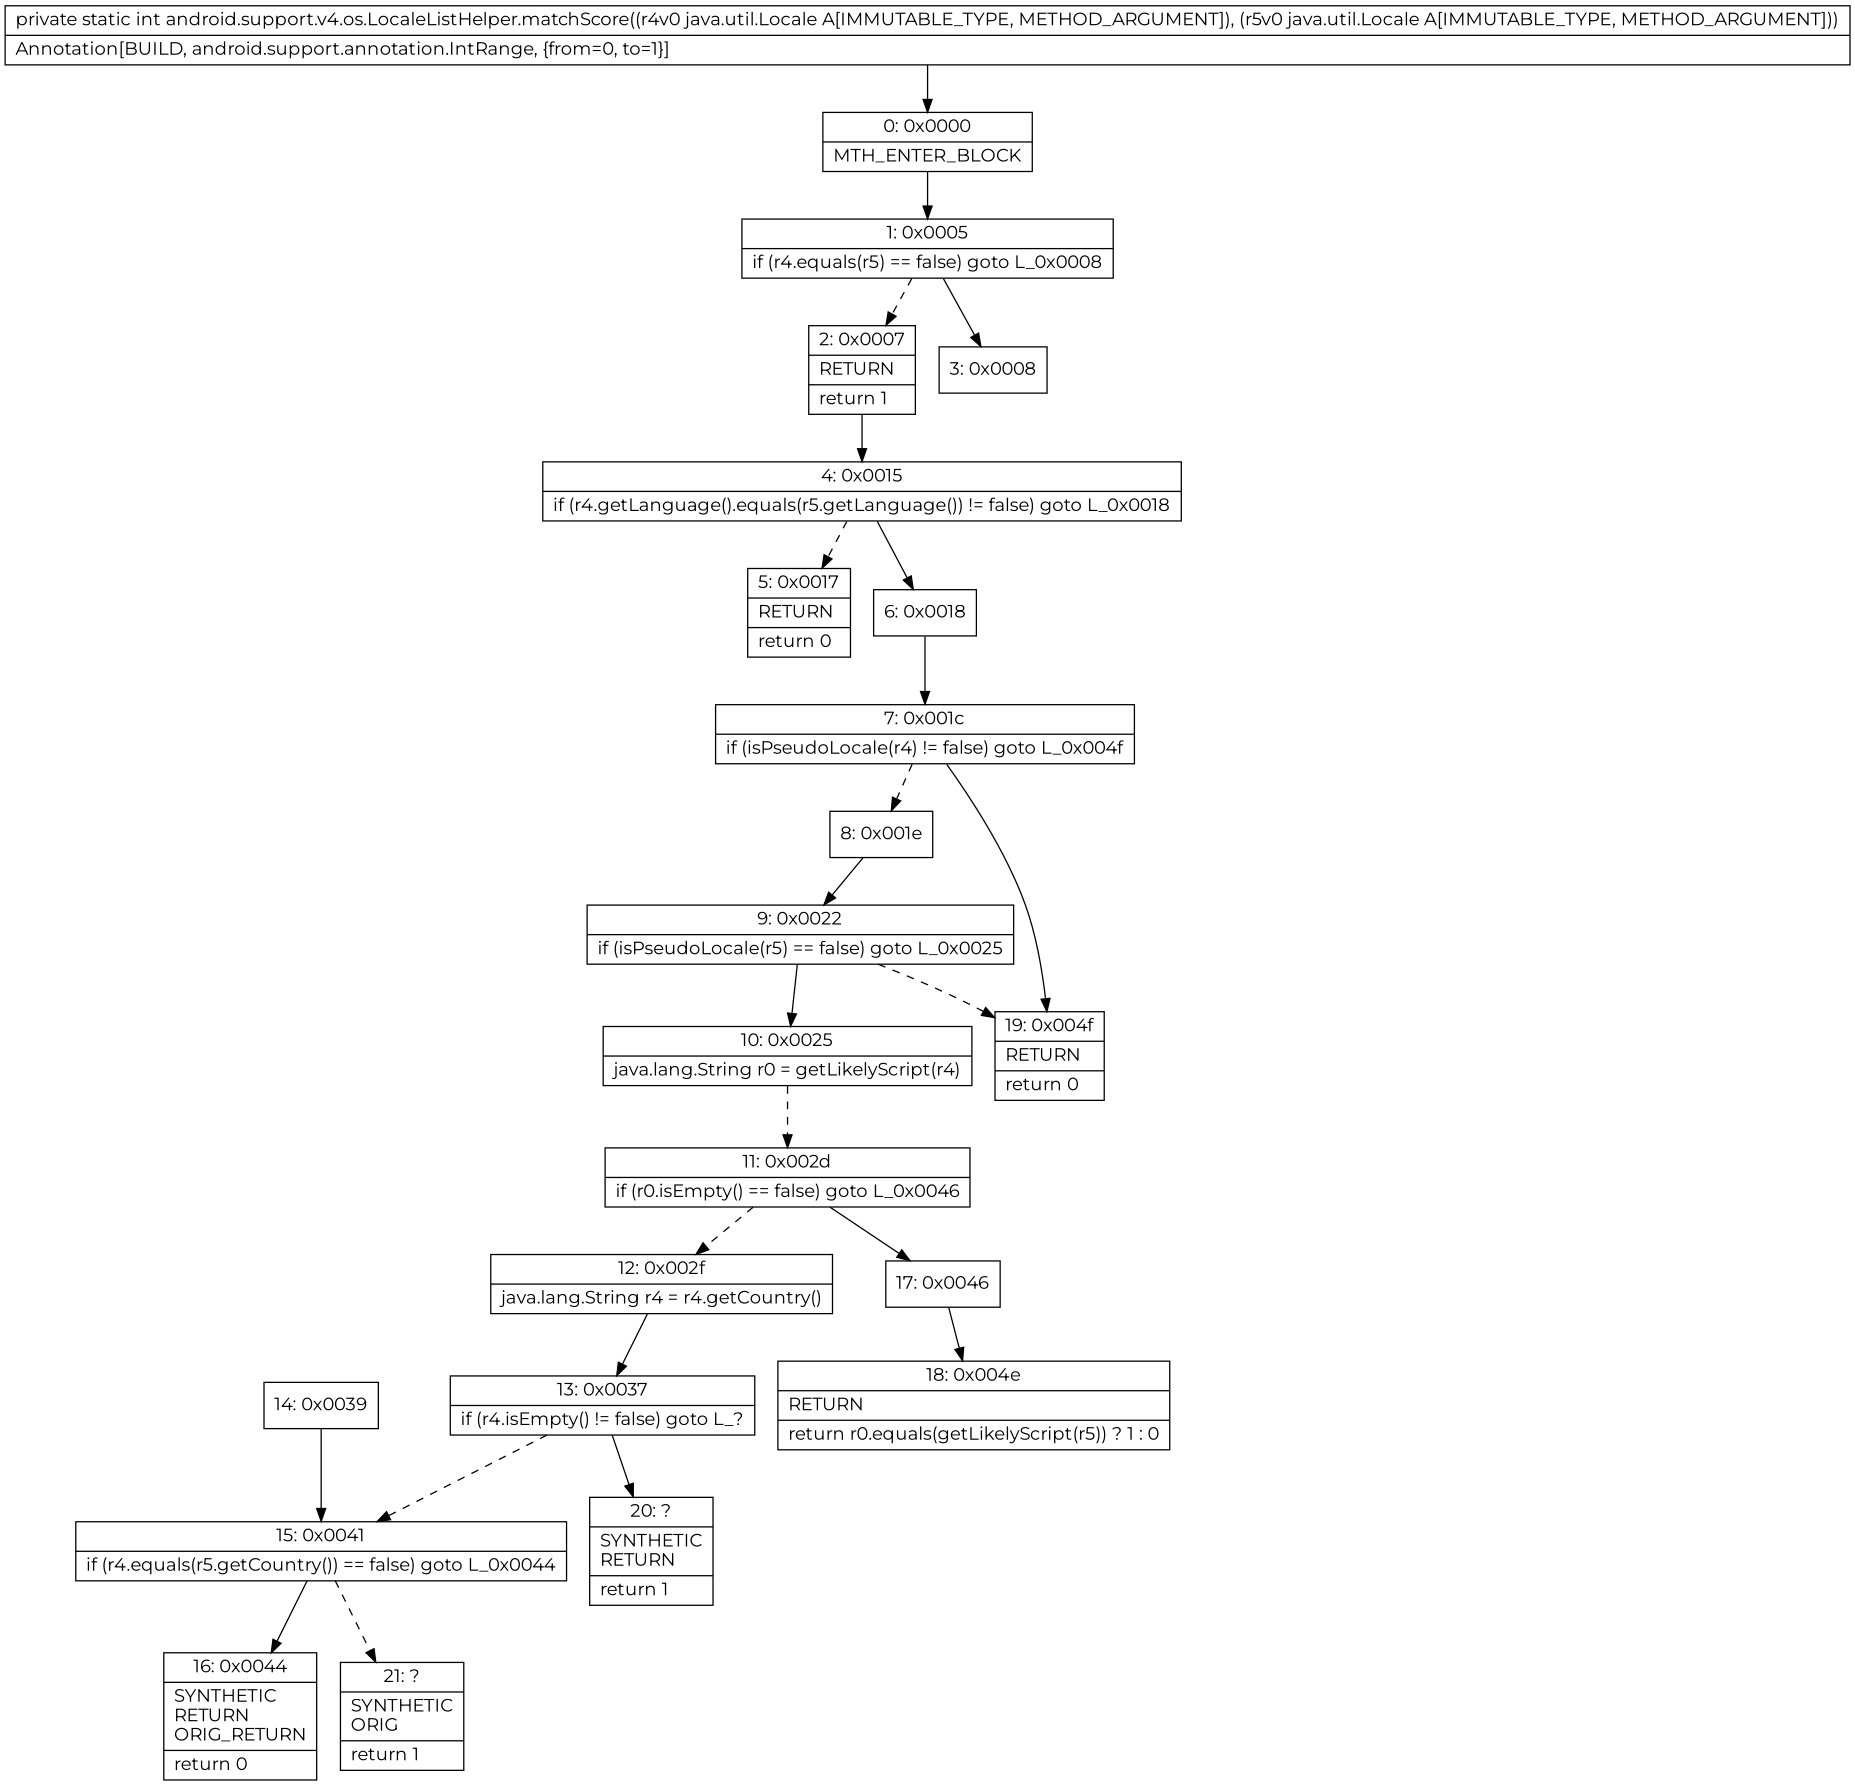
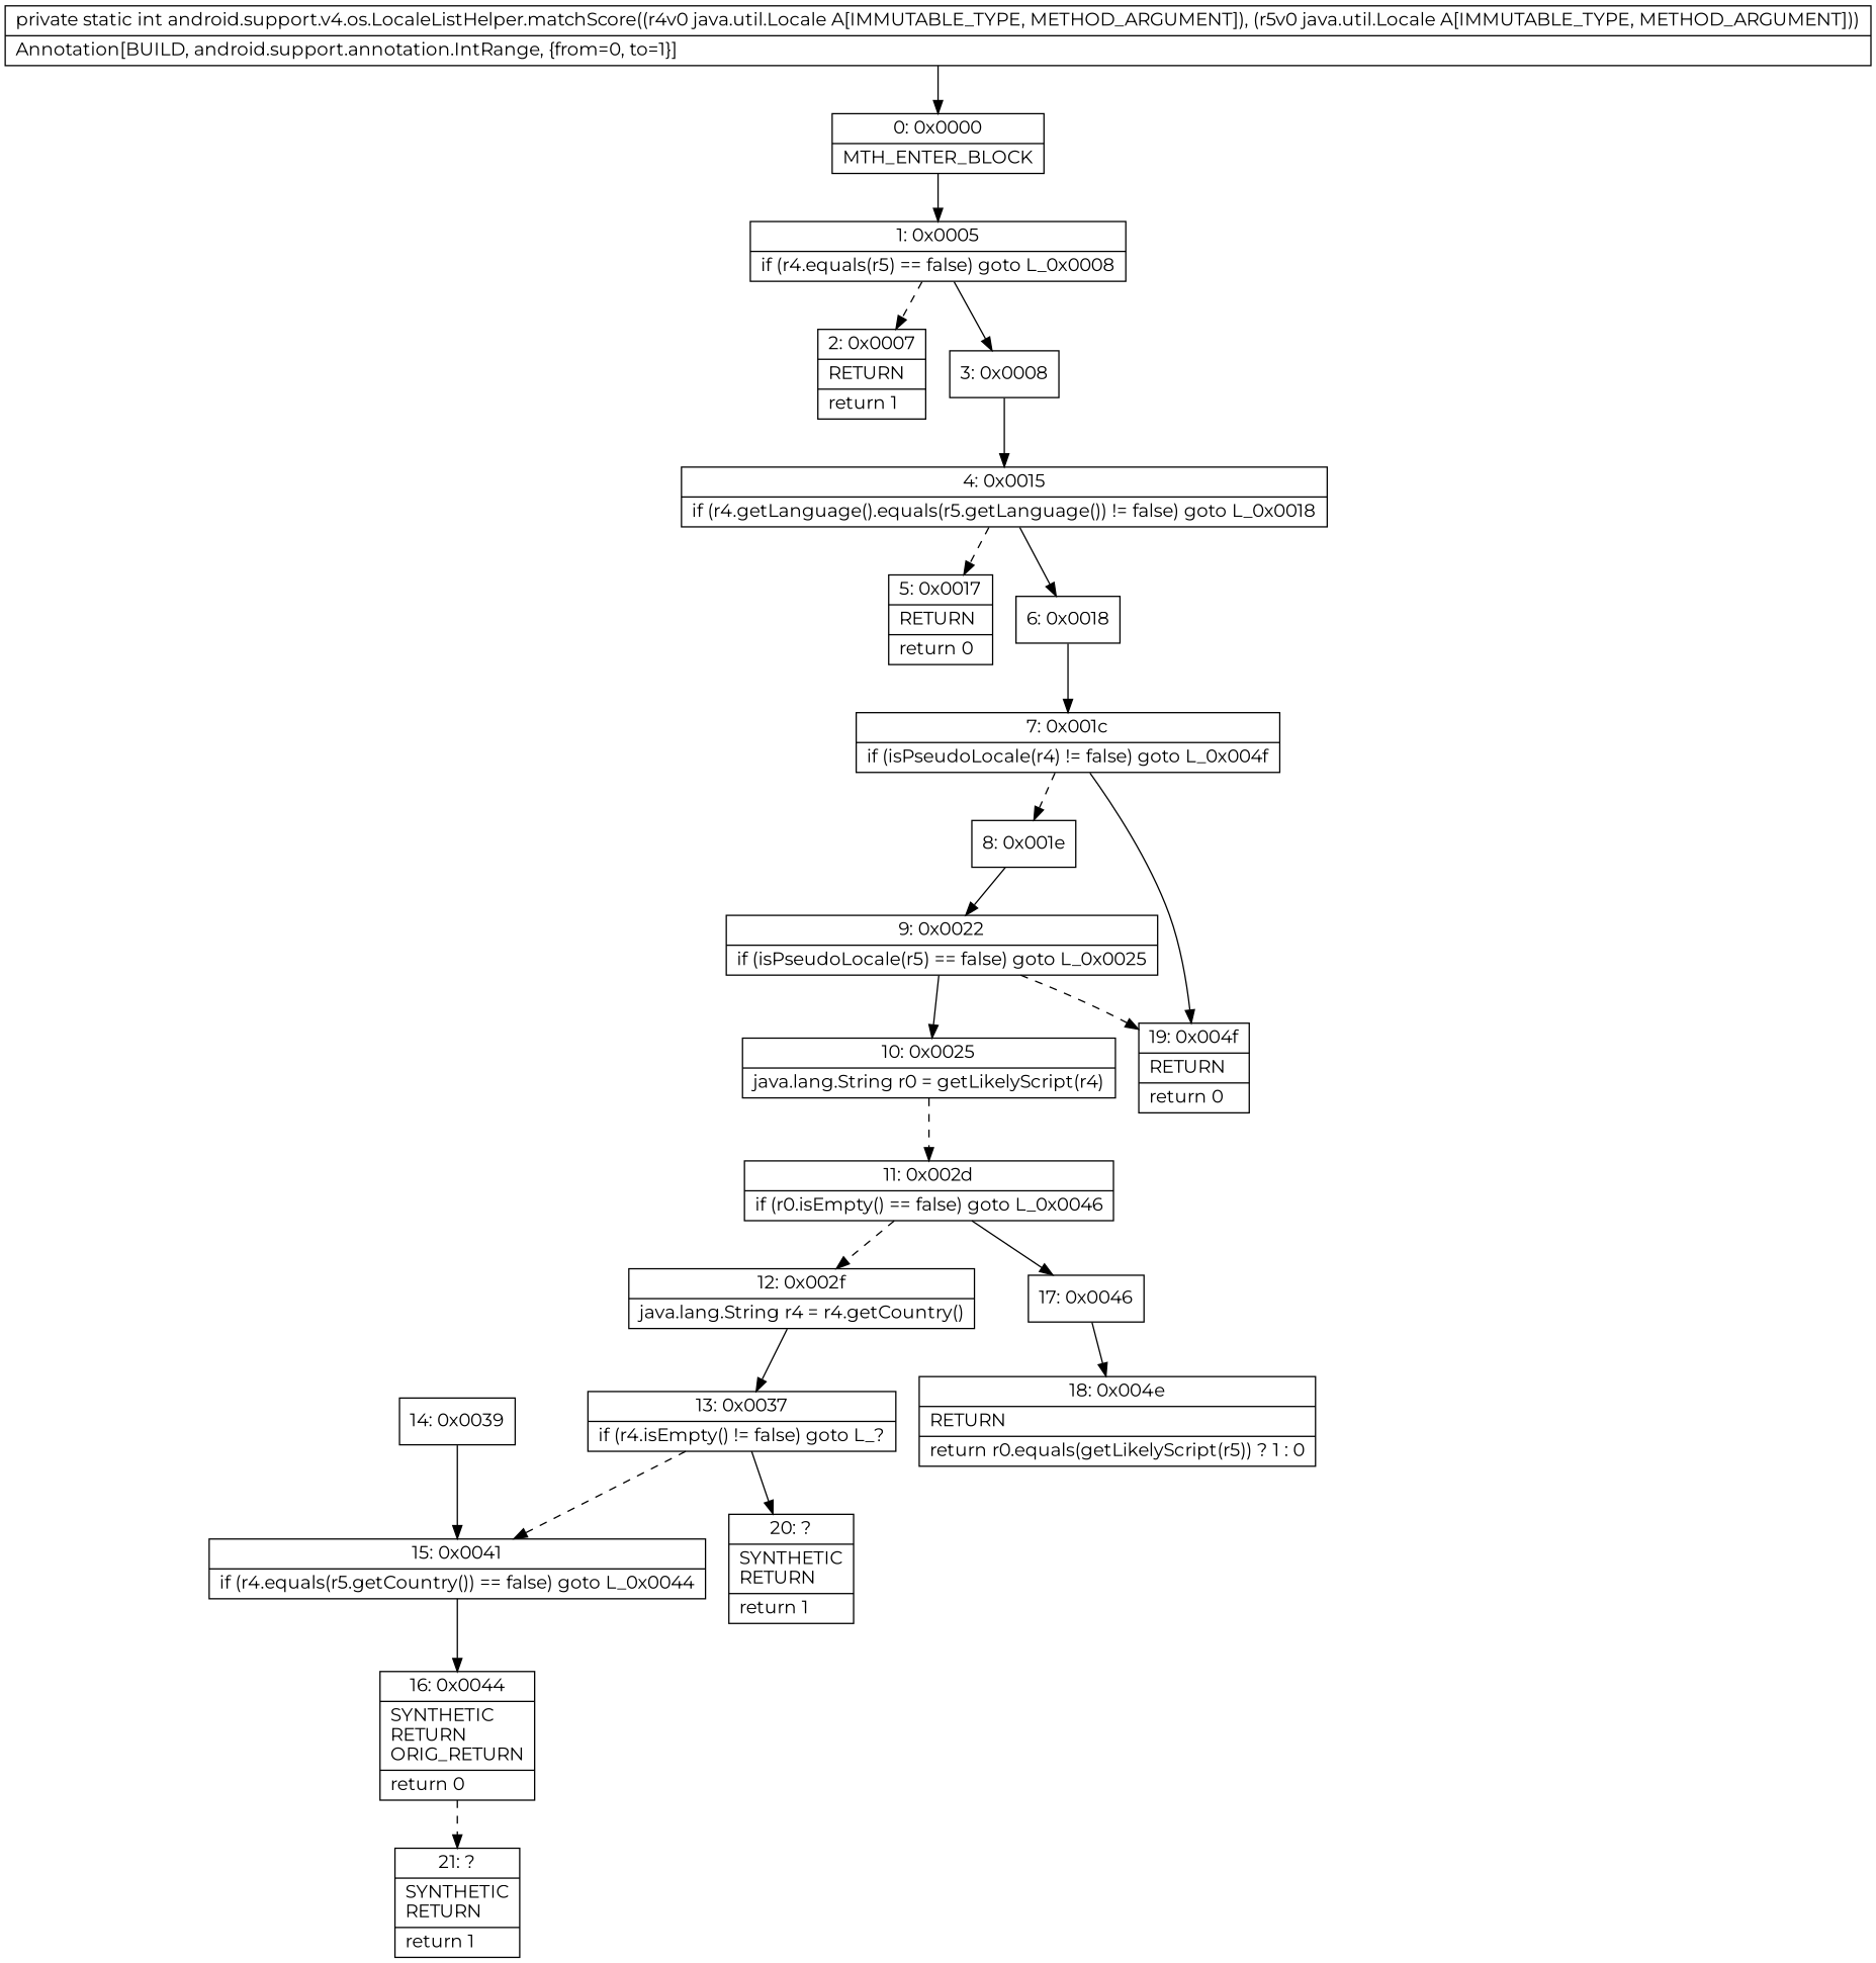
  digraph {
    fontname=Montserrat
    node [fontname=Montserrat shape=record]
    edge [fontname=Montserrat]
    n1 [label="{0\:\ 0x0000|MTH_ENTER_BLOCK\l}"]
    n2 [label="{1\:\ 0x0005|if (r4.equals(r5) == false) goto L_0x0008\l}"]
    n3 [label="{2\:\ 0x0007|RETURN\l|return 1\l}"]
    n4 [label="{3\:\ 0x0008}"]
    n5 [label="{4\:\ 0x0015|if (r4.getLanguage().equals(r5.getLanguage()) != false) goto L_0x0018\l}"]
    n6 [label="{5\:\ 0x0017|RETURN\l|return 0\l}"]
    n7 [label="{6\:\ 0x0018}"]
    n8 [label="{7\:\ 0x001c|if (isPseudoLocale(r4) != false) goto L_0x004f\l}"]
    n9 [label="{8\:\ 0x001e}"]
    n10 [label="{19\:\ 0x004f|RETURN\l|return 0\l}"]
    n11 [label="{9\:\ 0x0022|if (isPseudoLocale(r5) == false) goto L_0x0025\l}"]
    n12 [label="{10\:\ 0x0025|java.lang.String r0 = getLikelyScript(r4)\l}"]
    n13 [label="{11\:\ 0x002d|if (r0.isEmpty() == false) goto L_0x0046\l}"]
    n14 [label="{12\:\ 0x002f|java.lang.String r4 = r4.getCountry()\l}"]
    n15 [label="{17\:\ 0x0046}"]
    n16 [label="{13\:\ 0x0037|if (r4.isEmpty() != false) goto L_?\l}"]
    n17 [label="{18\:\ 0x004e|RETURN\l|return r0.equals(getLikelyScript(r5)) ? 1 : 0\l}"]
    n18 [label="{20\:\ ?|SYNTHETIC\lRETURN\l|return 1\l}"]
    n19 [label="{15\:\ 0x0041|if (r4.equals(r5.getCountry()) == false) goto L_0x0044\l}"]
    n20 [label="{14\:\ 0x0039}"]
    n21 [label="{16\:\ 0x0044|SYNTHETIC\lRETURN\lORIG_RETURN\l|return 0\l}"]
-   n22 [label="{21\:\ ?|SYNTHETIC\lORIG\l|return 1\l}"]
+   n22 [label="{21\:\ ?|SYNTHETIC\lRETURN\l|return 1\l}"]
    n23 [label="{private static int android.support.v4.os.LocaleListHelper.matchScore((r4v0 java.util.Locale A[IMMUTABLE_TYPE, METHOD_ARGUMENT]), (r5v0 java.util.Locale A[IMMUTABLE_TYPE, METHOD_ARGUMENT]))  | Annotation[BUILD, android.support.annotation.IntRange, \{from=0, to=1\}]\l}"]
    n1 -> n2
    n2 -> n3 [style=dashed]
    n2 -> n4
-   n3 -> n5
+   n4 -> n5
    n5 -> n6 [style=dashed]
    n5 -> n7
    n7 -> n8
    n8 -> n9 [style=dashed]
    n8 -> n10
    n9 -> n11
    n11 -> n10 [style=dashed]
    n11 -> n12
    n12 -> n13 [style=dashed]
    n13 -> n14 [style=dashed]
    n13 -> n15
    n14 -> n16
    n15 -> n17
    n16 -> n18
    n16 -> n19 [style=dashed]
    n19 -> n21
-   n19 -> n22 [style=dashed]
+   n21 -> n22 [style=dashed]
    n20 -> n19
    n23 -> n1
  }
